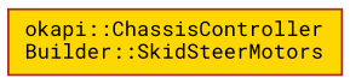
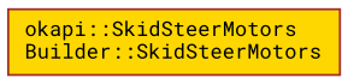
  digraph {
    rankdir=LR
    fontname="Roboto Mono"
-   n1 [color=brown fillcolor=gold fontname="Roboto Mono" fontsize=10 height=0.2 label="okapi::ChassisController\lBuilder::SkidSteerMotors" shape=record style=filled width=0.4]
+   n1 [color=brown fillcolor=gold fontname="Roboto Mono" fontsize=10 height=0.2 label="okapi::SkidSteerMotors\lBuilder::SkidSteerMotors" shape=record style=filled width=0.4]
  }
